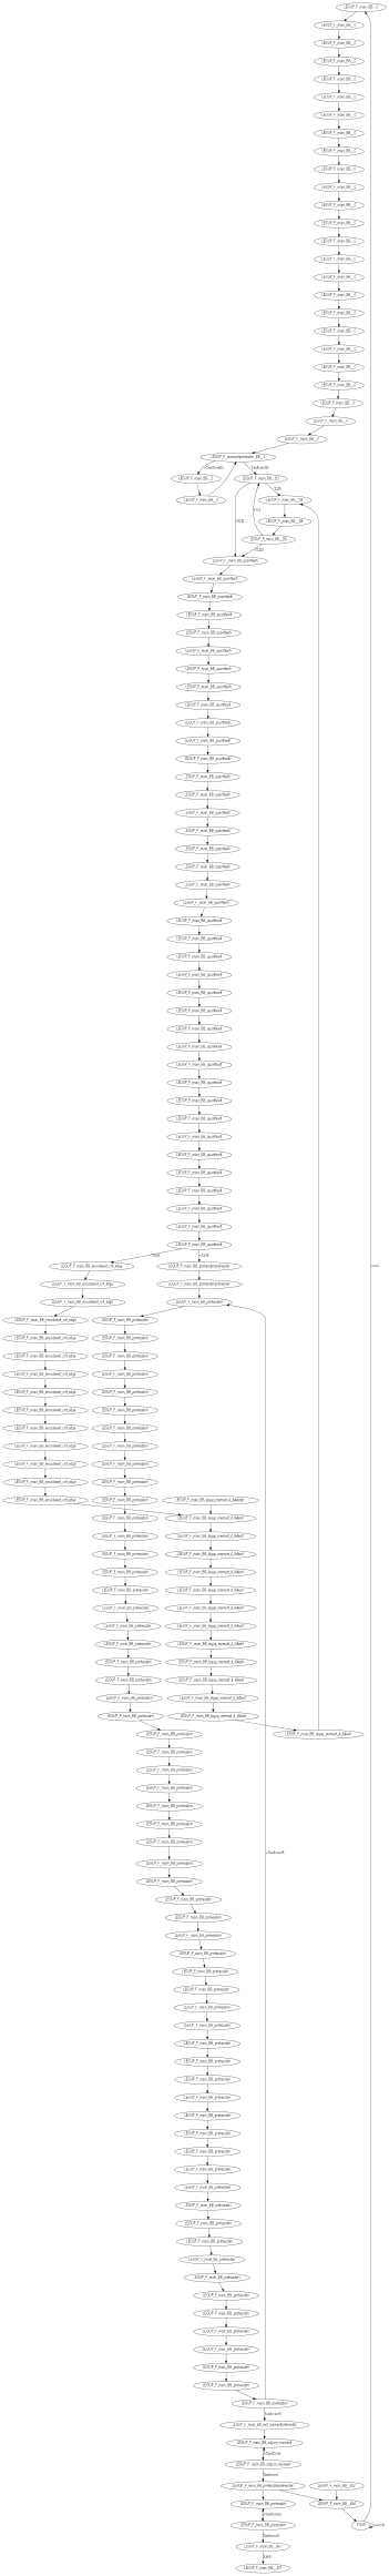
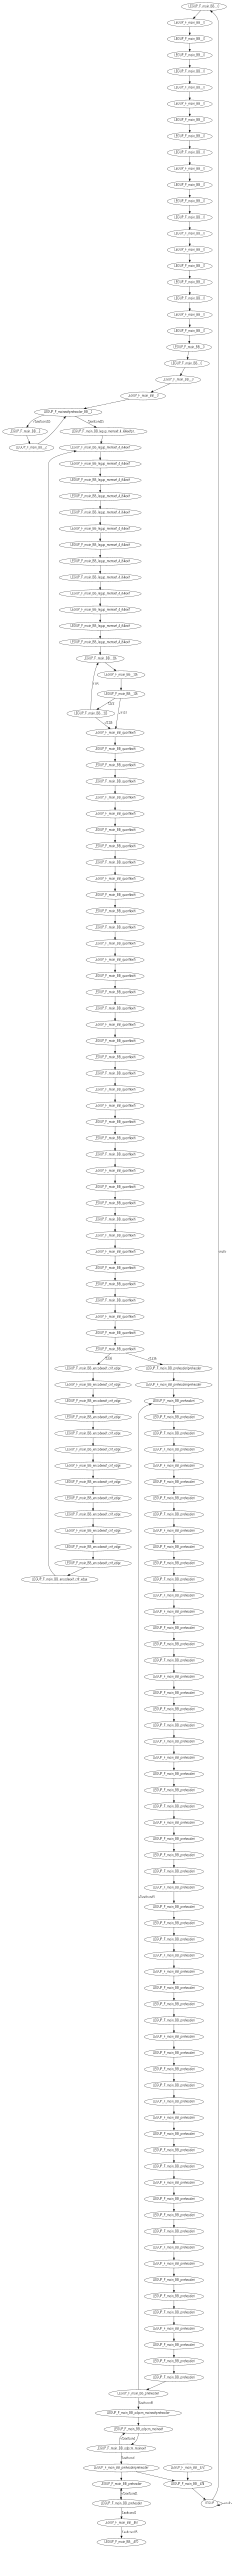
  digraph {
    fontname="Comic Neue"
    node [fontname="Comic Neue"]
    edge [fontname="Comic Neue"]
    n1 [label=LEGUP_F_main_BB__0]
    n2 [label=LEGUP_F_main_BB__0]
    n3 [label=LEGUP_F_main_BB__0]
    n4 [label=LEGUP]
    n5 [label=LEGUP_F_main_BB__0]
    n6 [label=LEGUP_F_main_BB__0]
    n7 [label=LEGUP_F_main_BB__0]
    n8 [label=LEGUP_F_main_BB__0]
    n9 [label=LEGUP_F_main_BB__0]
    n10 [label=LEGUP_F_main_BB__0]
    n11 [label=LEGUP_F_main_BB__0]
    n12 [label=LEGUP_F_main_BB__0]
    n13 [label=LEGUP_F_main_BB__0]
    n14 [label=LEGUP_F_main_BB__0]
    n15 [label=LEGUP_F_main_BB__0]
    n16 [label=LEGUP_F_main_BB__0]
    n17 [label=LEGUP_F_main_BB__0]
    n18 [label=LEGUP_F_main_BB__0]
    n19 [label=LEGUP_F_main_BB__0]
    n20 [label=LEGUP_F_main_BB__0]
    n21 [label=LEGUP_F_main_BB__0]
    n22 [label=LEGUP_F_main_BB__0]
    n23 [label=LEGUP_F_main_BB__0]
    n24 [label=LEGUP_F_main_BB__0]
    n25 [label=LEGUP_F_main_BB__0]
    n26 [label=LEGUP_F_main_BB__0]
    n27 [label=LEGUP_F_mainexitpreheader_BB__1]
    n28 [label="LEGUP_F_main_BB_legup_memset_4_i64exitpr..."]
    n29 [label=LEGUP_F_main_BB__2]
    n30 [label=LEGUP_F_main_BB_legup_memset_4_i64exit]
    n31 [label=LEGUP_F_main_BB__2]
    n32 [label=LEGUP_F_main_BB_legup_memset_4_i64exit]
    n33 [label=LEGUP_F_main_BB_legup_memset_4_i64exit]
    n34 [label=LEGUP_F_main_BB_legup_memset_4_i64exit]
    n35 [label=LEGUP_F_main_BB_legup_memset_4_i64exit]
    n36 [label=LEGUP_F_main_BB_legup_memset_4_i64exit]
    n37 [label=LEGUP_F_main_BB_legup_memset_4_i64exit]
    n38 [label=LEGUP_F_main_BB_legup_memset_4_i64exit]
    n39 [label=LEGUP_F_main_BB_legup_memset_4_i64exit]
    n40 [label=LEGUP_F_main_BB_legup_memset_4_i64exit]
    n41 [label=LEGUP_F_main_BB_legup_memset_4_i64exit]
    n42 [label=LEGUP_F_main_BB_legup_memset_4_i64exit]
    n43 [label=LEGUP_F_main_BB_legup_memset_4_i64exit]
    n44 [label=LEGUP_F_main_BB__116]
    n45 [label=LEGUP_F_main_BB__116]
    n46 [label=LEGUP_F_main_BB__116]
    n47 [label=LEGUP_F_main_BB__113]
    n48 [label=LEGUP_F_main_BB_quantlexiti]
    n49 [label=LEGUP_F_main_BB_quantlexiti]
    n50 [label=LEGUP_F_main_BB_quantlexiti]
    n51 [label=LEGUP_F_main_BB_quantlexiti]
    n52 [label=LEGUP_F_main_BB_quantlexiti]
    n53 [label=LEGUP_F_main_BB_quantlexiti]
    n54 [label=LEGUP_F_main_BB_quantlexiti]
    n55 [label=LEGUP_F_main_BB_quantlexiti]
    n56 [label=LEGUP_F_main_BB_quantlexiti]
    n57 [label=LEGUP_F_main_BB_quantlexiti]
    n58 [label=LEGUP_F_main_BB_quantlexiti]
    n59 [label=LEGUP_F_main_BB_quantlexiti]
    n60 [label=LEGUP_F_main_BB_quantlexiti]
    n61 [label=LEGUP_F_main_BB_quantlexiti]
    n62 [label=LEGUP_F_main_BB_quantlexiti]
    n63 [label=LEGUP_F_main_BB_quantlexiti]
    n64 [label=LEGUP_F_main_BB_quantlexiti]
    n65 [label=LEGUP_F_main_BB_quantlexiti]
    n66 [label=LEGUP_F_main_BB_quantlexiti]
    n67 [label=LEGUP_F_main_BB_quantlexiti]
    n68 [label=LEGUP_F_main_BB_quantlexiti]
    n69 [label=LEGUP_F_main_BB_quantlexiti]
    n70 [label=LEGUP_F_main_BB_quantlexiti]
    n71 [label=LEGUP_F_main_BB_quantlexiti]
    n72 [label=LEGUP_F_main_BB_quantlexiti]
    n73 [label=LEGUP_F_main_BB_quantlexiti]
    n74 [label=LEGUP_F_main_BB_quantlexiti]
    n75 [label=LEGUP_F_main_BB_quantlexiti]
    n76 [label=LEGUP_F_main_BB_quantlexiti]
    n77 [label=LEGUP_F_main_BB_quantlexiti]
    n78 [label=LEGUP_F_main_BB_quantlexiti]
    n79 [label=LEGUP_F_main_BB_quantlexiti]
    n80 [label=LEGUP_F_main_BB_quantlexiti]
    n81 [label=LEGUP_F_main_BB_quantlexiti]
    n82 [label=LEGUP_F_main_BB_quantlexiti]
    n83 [label=LEGUP_F_main_BB_quantlexiti]
    n84 [label=LEGUP_F_main_BB_quantlexiti]
    n85 [label=LEGUP_F_main_BB_quantlexiti]
    n86 [label=LEGUP_F_main_BB_quantlexiti]
    n87 [label=LEGUP_F_main_BB_encodeexit_crit_edge]
    n88 [label=LEGUP_F_main_BB_preheaderipreheader]
    n89 [label=LEGUP_F_main_BB_encodeexit_crit_edge]
    n90 [label=LEGUP_F_main_BB_preheaderipreheader]
    n91 [label=LEGUP_F_main_BB_encodeexit_crit_edge]
    n92 [label=LEGUP_F_main_BB_preheaderi]
    n93 [label=LEGUP_F_main_BB_encodeexit_crit_edge]
    n94 [label=LEGUP_F_main_BB_encodeexit_crit_edge]
    n95 [label=LEGUP_F_main_BB_encodeexit_crit_edge]
    n96 [label=LEGUP_F_main_BB_encodeexit_crit_edge]
    n97 [label=LEGUP_F_main_BB_encodeexit_crit_edge]
    n98 [label=LEGUP_F_main_BB_encodeexit_crit_edge]
    n99 [label=LEGUP_F_main_BB_encodeexit_crit_edge]
    n100 [label=LEGUP_F_main_BB_encodeexit_crit_edge]
    n101 [label=LEGUP_F_main_BB_encodeexit_crit_edge]
    n102 [label=LEGUP_F_main_BB_encodeexit_crit_edge]
    n103 [label=LEGUP_F_main_BB_encodeexit_crit_edge]
    n104 [label=LEGUP_F_main_BB_preheaderi]
    n105 [label=LEGUP_F_main_BB_preheaderi]
    n106 [label=LEGUP_F_main_BB_preheaderi]
    n107 [label=LEGUP_F_main_BB_preheaderi]
    n108 [label=LEGUP_F_main_BB_preheaderi]
    n109 [label=LEGUP_F_main_BB_preheaderi]
    n110 [label=LEGUP_F_main_BB_preheaderi]
    n111 [label=LEGUP_F_main_BB_preheaderi]
    n112 [label=LEGUP_F_main_BB_preheaderi]
    n113 [label=LEGUP_F_main_BB_preheaderi]
    n114 [label=LEGUP_F_main_BB_preheaderi]
    n115 [label=LEGUP_F_main_BB_preheaderi]
    n116 [label=LEGUP_F_main_BB_preheaderi]
    n117 [label=LEGUP_F_main_BB_preheaderi]
    n118 [label=LEGUP_F_main_BB_preheaderi]
    n119 [label=LEGUP_F_main_BB_preheaderi]
    n120 [label=LEGUP_F_main_BB_preheaderi]
    n121 [label=LEGUP_F_main_BB_preheaderi]
    n122 [label=LEGUP_F_main_BB_preheaderi]
    n123 [label=LEGUP_F_main_BB_preheaderi]
    n124 [label=LEGUP_F_main_BB_preheaderi]
    n125 [label=LEGUP_F_main_BB_preheaderi]
    n126 [label=LEGUP_F_main_BB_preheaderi]
    n127 [label=LEGUP_F_main_BB_preheaderi]
    n128 [label=LEGUP_F_main_BB_preheaderi]
    n129 [label=LEGUP_F_main_BB_preheaderi]
    n130 [label=LEGUP_F_main_BB_preheaderi]
    n131 [label=LEGUP_F_main_BB_preheaderi]
    n132 [label=LEGUP_F_main_BB_preheaderi]
    n133 [label=LEGUP_F_main_BB_preheaderi]
    n134 [label=LEGUP_F_main_BB_preheaderi]
    n135 [label=LEGUP_F_main_BB_preheaderi]
    n136 [label=LEGUP_F_main_BB_preheaderi]
    n137 [label=LEGUP_F_main_BB_preheaderi]
    n138 [label=LEGUP_F_main_BB_preheaderi]
    n139 [label=LEGUP_F_main_BB_preheaderi]
    n140 [label=LEGUP_F_main_BB_preheaderi]
    n141 [label=LEGUP_F_main_BB_preheaderi]
    n142 [label=LEGUP_F_main_BB_preheaderi]
    n143 [label=LEGUP_F_main_BB_preheaderi]
    n144 [label=LEGUP_F_main_BB_preheaderi]
    n145 [label=LEGUP_F_main_BB_preheaderi]
    n146 [label=LEGUP_F_main_BB_preheaderi]
    n147 [label=LEGUP_F_main_BB_preheaderi]
    n148 [label=LEGUP_F_main_BB_preheaderi]
    n149 [label=LEGUP_F_main_BB_preheaderi]
    n150 [label=LEGUP_F_main_BB_preheaderi]
    n151 [label=LEGUP_F_main_BB_preheaderi]
    n152 [label=LEGUP_F_main_BB_preheaderi]
    n153 [label=LEGUP_F_main_BB_preheaderi]
    n154 [label=LEGUP_F_main_BB_preheaderi]
    n155 [label=LEGUP_F_main_BB_preheaderi]
    n156 [label=LEGUP_F_main_BB_preheaderi]
    n157 [label=LEGUP_F_main_BB_preheaderi]
    n158 [label=LEGUP_F_main_BB_preheaderi]
    n159 [label=LEGUP_F_main_BB_preheaderi]
    n160 [label=LEGUP_F_main_BB_preheaderi]
    n161 [label=LEGUP_F_main_BB_preheaderi]
    n162 [label=LEGUP_F_main_BB_preheaderi]
    n163 [label=LEGUP_F_main_BB_preheaderi]
    n164 [label=LEGUP_F_main_BB_preheaderi]
-   n165 [label=LEGUP_F_main_BB_exit_mainexitpreheader]
+   n165 [label=LEGUP_F_main_BB_adpcm_mainexitpreheader]
    n166 [label=LEGUP_F_main_BB_adpcm_mainexit]
    n167 [label=LEGUP_F_main_BB_adpcm_mainexit]
    n168 [label=LEGUP_F_main_BB_preheaderpreheader]
    n169 [label=LEGUP_F_main_BB_preheader]
-   n170 [label=LEGUP_F_main_BB__454]
+   n170 [label=LEGUP_F_main_BB__474]
    n171 [label=LEGUP_F_main_BB_preheader]
    n172 [label=LEGUP_F_main_BB__467]
    n173 [label=LEGUP_F_main_BB__470]
    n174 [label=LEGUP_F_main_BB__472]
    n1 -> n2
    n2 -> n3
    n3 -> n5
    n4 -> n1 [label="<null>"]
    n4 -> n4 [label="~<null>"]
    n5 -> n6
    n6 -> n7
    n7 -> n8
    n8 -> n9
    n9 -> n10
    n10 -> n11
    n11 -> n12
    n12 -> n13
    n13 -> n14
    n14 -> n15
    n15 -> n16
    n16 -> n17
    n17 -> n18
    n18 -> n19
    n19 -> n20
    n20 -> n21
    n21 -> n22
    n22 -> n23
    n23 -> n24
    n24 -> n25
    n25 -> n26
    n26 -> n27
-   n27 -> n47 [label="%exitcond15"]
+   n27 -> n28 [label="%exitcond15"]
    n27 -> n29 [label="~%exitcond15"]
    n28 -> n30
    n29 -> n31
    n30 -> n32
    n31 -> n27
    n32 -> n33
    n33 -> n34
    n34 -> n35
    n35 -> n36
    n36 -> n37
    n37 -> n38
    n38 -> n39
    n39 -> n40
    n40 -> n41
    n41 -> n42
    n42 -> n43
    n43 -> n44
    n44 -> n45
    n45 -> n46
    n46 -> n47 [label="%122"]
    n46 -> n48 [label="~%122"]
    n47 -> n44 [label="%115"]
    n47 -> n48 [label="~%115"]
    n48 -> n49
    n49 -> n50
    n50 -> n51
    n51 -> n52
    n52 -> n53
    n53 -> n54
    n54 -> n55
    n55 -> n56
    n56 -> n57
    n57 -> n58
    n58 -> n59
    n59 -> n60
    n60 -> n61
    n61 -> n62
    n62 -> n63
    n63 -> n64
    n64 -> n65
    n65 -> n66
    n66 -> n67
    n67 -> n68
    n68 -> n69
    n69 -> n70
    n70 -> n71
    n71 -> n72
    n72 -> n73
    n73 -> n74
    n74 -> n75
    n75 -> n76
    n76 -> n77
    n77 -> n78
    n78 -> n79
    n79 -> n80
    n80 -> n81
    n81 -> n82
    n82 -> n83
    n83 -> n84
    n84 -> n85
    n85 -> n86
    n86 -> n87 [label="%236"]
    n86 -> n88 [label="~%236"]
    n87 -> n89
    n88 -> n90
    n89 -> n91
    n90 -> n92
    n91 -> n93
    n92 -> n104
    n93 -> n94
    n94 -> n95
    n95 -> n96
    n96 -> n97
    n97 -> n98
    n98 -> n99
    n99 -> n100
    n100 -> n101
    n101 -> n102
    n102 -> n103
    n103 -> n30
    n104 -> n105
    n105 -> n106
    n106 -> n107
    n107 -> n108
    n108 -> n109
    n109 -> n110
    n110 -> n111
    n111 -> n112
    n112 -> n113
    n113 -> n114
    n114 -> n115
    n115 -> n116
    n116 -> n117
    n117 -> n118
    n118 -> n119
    n119 -> n120
    n120 -> n121
    n121 -> n122
    n122 -> n123
    n123 -> n124
    n124 -> n125
    n125 -> n126
    n126 -> n127
    n127 -> n128
    n128 -> n129
    n129 -> n130
    n130 -> n131
    n131 -> n132
    n132 -> n133
    n133 -> n134
    n134 -> n135
    n135 -> n136
    n136 -> n137
    n137 -> n138
    n138 -> n139
    n139 -> n140
    n140 -> n141
    n141 -> n142
    n142 -> n143
    n143 -> n144
    n144 -> n145
    n145 -> n146
    n146 -> n147
    n147 -> n148
    n148 -> n149
    n149 -> n150
    n150 -> n151
    n151 -> n152
    n152 -> n153
    n153 -> n154
    n154 -> n155
    n155 -> n156
    n156 -> n157
    n157 -> n158
    n158 -> n159
    n159 -> n160
    n160 -> n161
    n161 -> n162
    n162 -> n163
    n163 -> n164
    n164 -> n92 [label="~%exitcond5"]
    n164 -> n165 [label="%exitcond5"]
    n165 -> n166
    n166 -> n167
    n167 -> n166 [label="~%exitcond"]
    n167 -> n168 [label="%exitcond"]
    n168 -> n169
    n168 -> n170
    n169 -> n171
    n170 -> n4
    n171 -> n169 [label="~%exitcond1"]
    n171 -> n172 [label="%exitcond1"]
-   n172 -> n173 [label="%469"]
+   n172 -> n173 [label="%exitcond15"]
    n174 -> n170
  }
